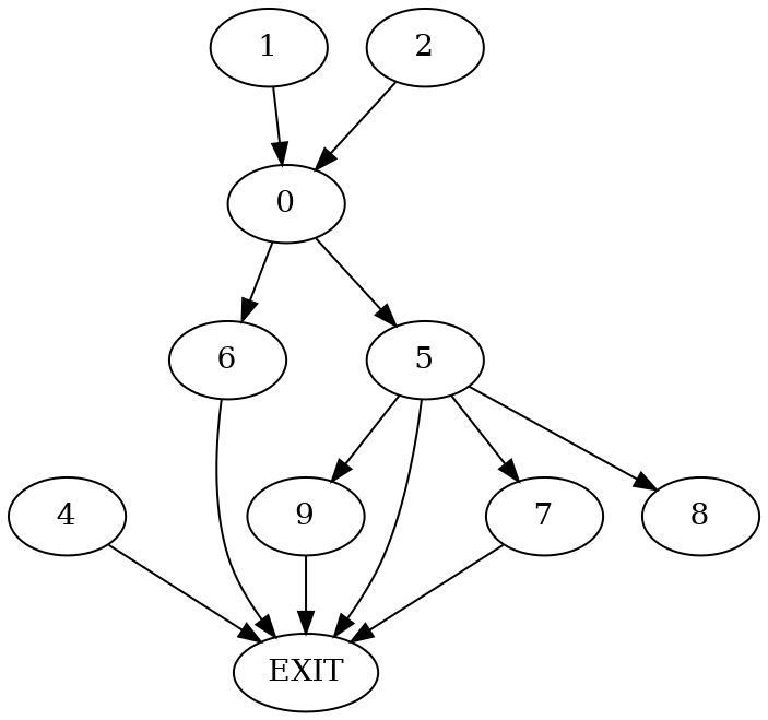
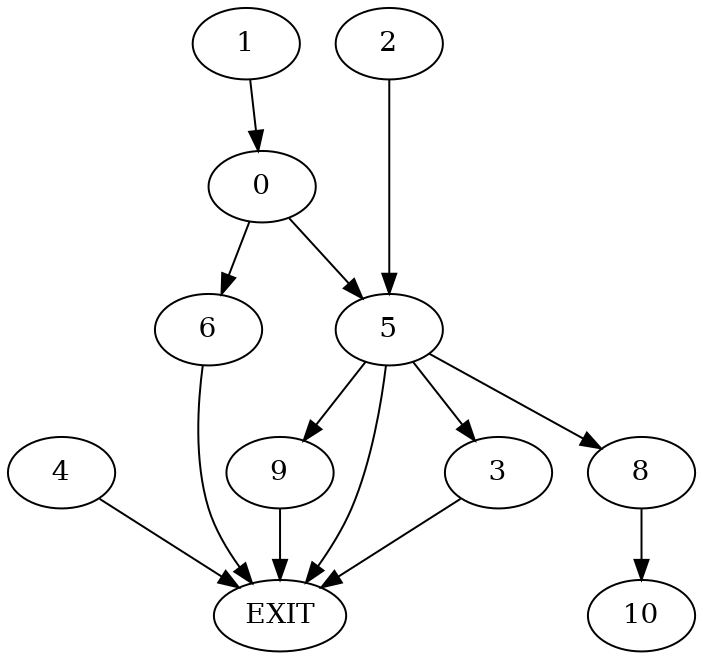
  digraph {
    n1 [label=0]
    1
    n3 [label=EXIT]
    2
    5
    6
    4
-   7
+   7 [label=3]
    8
    9
+   10
    n1 -> 5
    n1 -> 6
    1 -> n1
-   2 -> n1
+   2 -> 5
    5 -> n3
    5 -> 7
    5 -> 8
    5 -> 9
    6 -> n3
    4 -> n3
    7 -> n3
+   8 -> 10
    9 -> n3
  }
